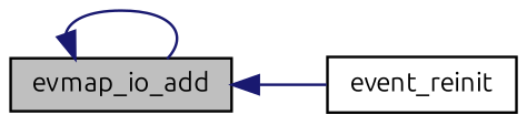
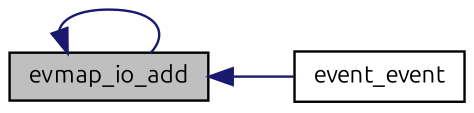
  digraph {
    rankdir=LR
    fontname=Ubuntu
    node [color=black fontname=Ubuntu fontsize=10 shape=record style=filled]
    edge [color=midnightblue dir=back fontname=Ubuntu fontsize=10 labelfontname=Helvetica labelfontsize=10 style=solid]
    n1 [fillcolor=grey75 fontcolor=black height=0.2 label=evmap_io_add width=0.4]
-   n2 [fillcolor=white height=0.2 label=event_reinit width=0.4]
+   n2 [fillcolor=white height=0.2 label=event_event width=0.4]
    n1 -> n1
    n1 -> n2
  }
